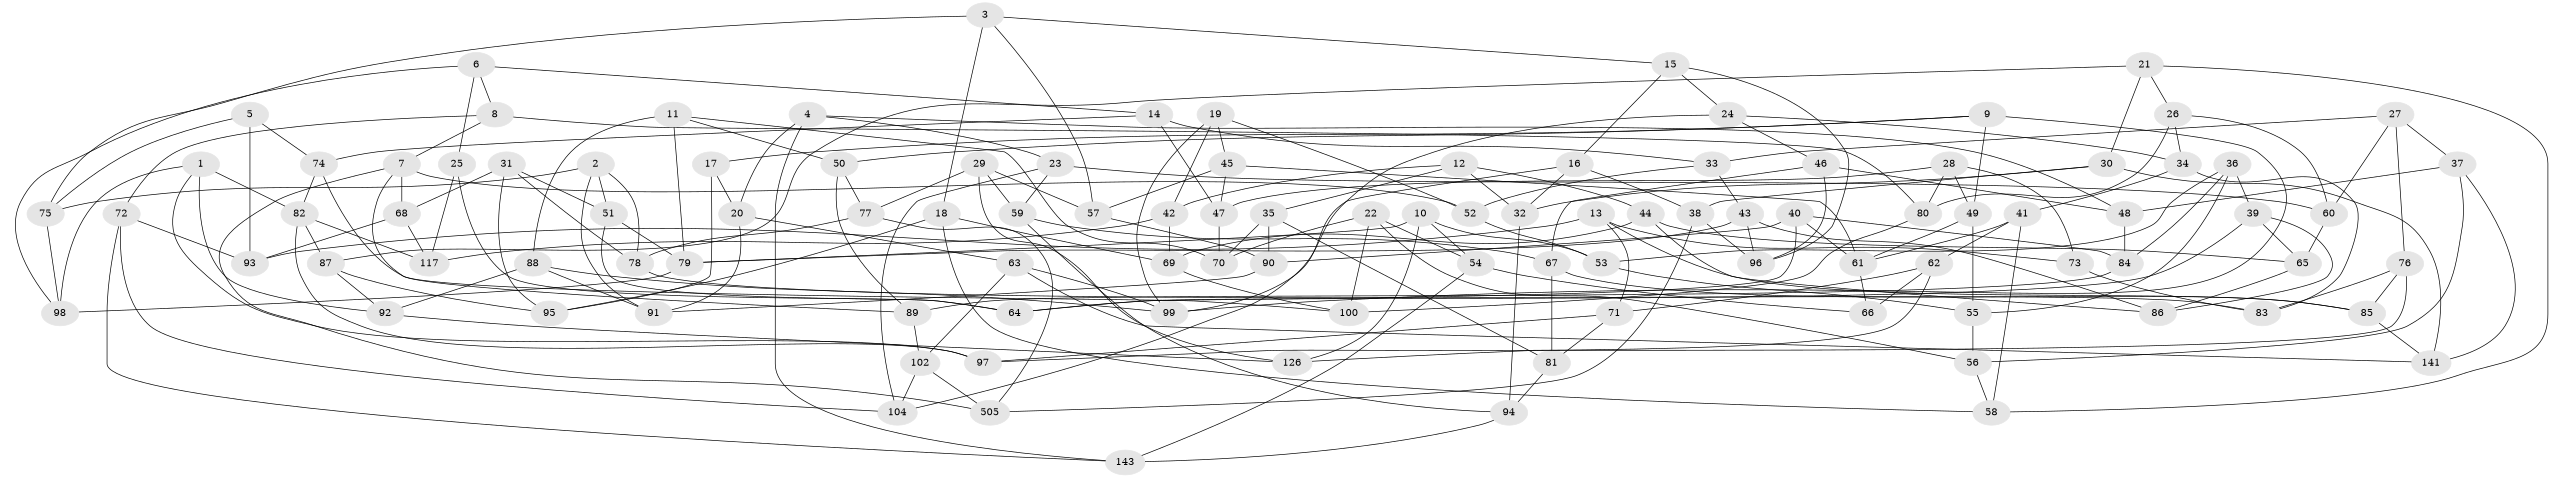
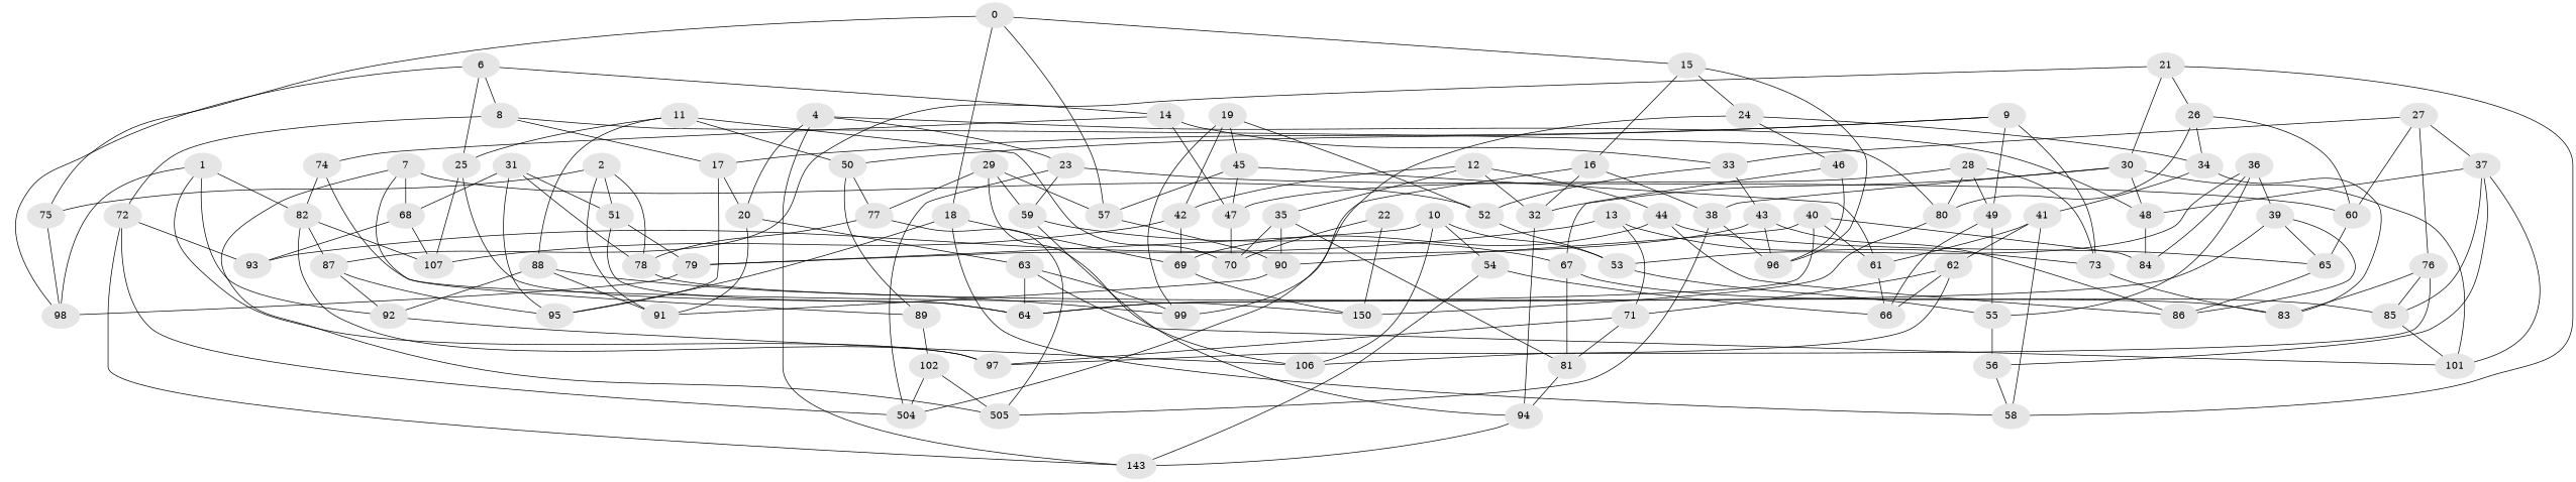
  graph {
    node [color=gray90 style=filled]
    1
    82
    92
    97
    98
-   107 [label=117]
+   107
    87
-   106 [label=126]
+   106
    2
    51
    75
    78
    91
    79
    64
    83
-   3
+   3 [label=0]
    15
    18
    57
    16
    24
    96
    95
    58
    69
    90
    4
    20
    23
    48
    n32 [label=143]
    63
    59
    60
-   104
+   104 [label=504]
    84
-   5
    74
    93
-   100
+   100 [label=150]
    6
    8
    14
    25
    17
    72
    80
    33
    47
    7
    52
    68
    89
    n55 [label=505]
    53
    102
    9
    49
    50
    73
    55
    66
    77
    10
    54
    11
    70
    88
    99
    12
    32
    35
    42
    44
    94
    81
    65
    86
    13
    71
    85
-   101 [label=141]
+   101
    43
    38
    34
    46
    19
    45
    61
    21
    26
    30
    22
    56
    67
    41
    27
    37
    76
    28
    29
    31
    62
    36
    39
    40
    1 -- 82
    1 -- 92
    1 -- 97
    1 -- 98
    82 -- 97
    82 -- 107
    82 -- 87
    92 -- 106
    87 -- 92
    87 -- 95
    2 -- 51
    2 -- 75
    2 -- 78
    2 -- 91
    51 -- 79
    51 -- 64
    75 -- 98
    78 -- 83
    79 -- 98
    3 -- 75
    3 -- 15
    3 -- 18
    3 -- 57
    15 -- 16
    15 -- 24
    15 -- 96
    18 -- 95
    18 -- 58
    18 -- 69
    57 -- 90
    16 -- 99
    16 -- 32
    16 -- 38
    24 -- 104
    24 -- 34
    24 -- 46
    69 -- 100
    90 -- 91
    4 -- 20
    4 -- 23
    4 -- 48
    4 -- n32
    20 -- 91
    20 -- 63
    23 -- 59
    23 -- 60
    23 -- 104
    48 -- 84
-   63 -- 102
+   63 -- 64
    63 -- 99
    63 -- 101
    59 -- 94
    59 -- 67
    60 -- 65
-   84 -- 89
-   5 -- 75
-   5 -- 74
-   5 -- 93
    74 -- 82
    74 -- 100
    6 -- 98
    6 -- 8
    6 -- 14
    6 -- 25
-   8 -- 7
+   8 -- 17
    8 -- 72
    8 -- 80
    14 -- 74
    14 -- 33
    14 -- 47
    25 -- 107
    25 -- 64
    17 -- 95
    17 -- 20
    72 -- n32
    72 -- 104
    72 -- 93
    80 -- 100
    33 -- 52
    33 -- 43
    47 -- 70
    7 -- 52
    7 -- 68
    7 -- 89
    7 -- n55
    52 -- 53
    68 -- 107
    68 -- 93
    89 -- 102
    53 -- 55
    102 -- 104
    102 -- n55
    9 -- 17
    9 -- 49
    9 -- 50
-   9 -- 99
+   9 -- 73
    49 -- 55
-   49 -- 61
+   49 -- 66
    50 -- 89
    50 -- 77
    73 -- 83
    55 -- 56
    77 -- 78
    77 -- n55
    10 -- 106
    10 -- 79
    10 -- 53
    10 -- 54
    54 -- n32
    54 -- 66
-   11 -- 79
+   11 -- 25
    11 -- 50
    11 -- 70
    11 -- 88
    88 -- 92
    88 -- 91
    88 -- 99
    12 -- 32
    12 -- 35
    12 -- 42
    12 -- 44
    32 -- 94
    35 -- 90
    35 -- 70
    35 -- 81
    42 -- 107
    42 -- 69
    44 -- 69
    44 -- 65
    44 -- 86
    94 -- n32
    81 -- 94
    65 -- 86
    13 -- 93
    13 -- 73
    13 -- 71
-   13 -- 85
+   37 -- 85
    71 -- 97
    71 -- 81
    85 -- 101
    43 -- 79
    43 -- 96
    43 -- 86
    38 -- 96
    38 -- n55
    34 -- 83
    34 -- 41
    46 -- 96
-   46 -- 48
+   30 -- 48
    46 -- 67
    19 -- 52
    19 -- 99
    19 -- 42
    19 -- 45
    45 -- 57
    45 -- 47
    45 -- 61
    61 -- 66
    21 -- 87
    21 -- 58
    21 -- 26
    21 -- 30
    26 -- 60
    26 -- 80
    26 -- 34
    30 -- 32
    30 -- 101
    30 -- 38
    22 -- 100
-   22 -- 54
    22 -- 70
-   22 -- 56
    56 -- 58
    67 -- 81
    67 -- 85
    41 -- 58
    41 -- 61
    41 -- 62
    27 -- 60
    27 -- 33
    27 -- 37
    27 -- 76
    37 -- 48
    37 -- 101
    37 -- 56
    76 -- 106
    76 -- 83
    76 -- 85
    28 -- 80
    28 -- 47
    28 -- 49
    28 -- 73
    29 -- 106
    29 -- 57
    29 -- 59
    29 -- 77
    31 -- 51
    31 -- 78
    31 -- 95
    31 -- 68
    62 -- 97
    62 -- 66
    62 -- 71
    36 -- 84
    36 -- 53
    36 -- 55
    36 -- 39
    39 -- 64
    39 -- 65
    39 -- 86
    40 -- 64
    40 -- 90
    40 -- 84
    40 -- 61
  }
